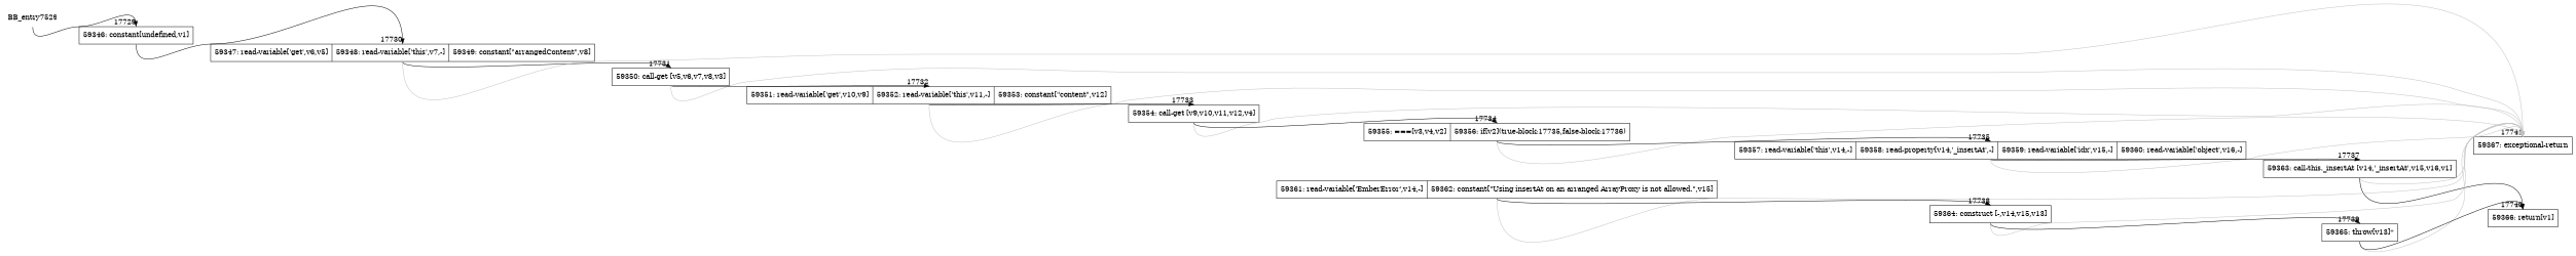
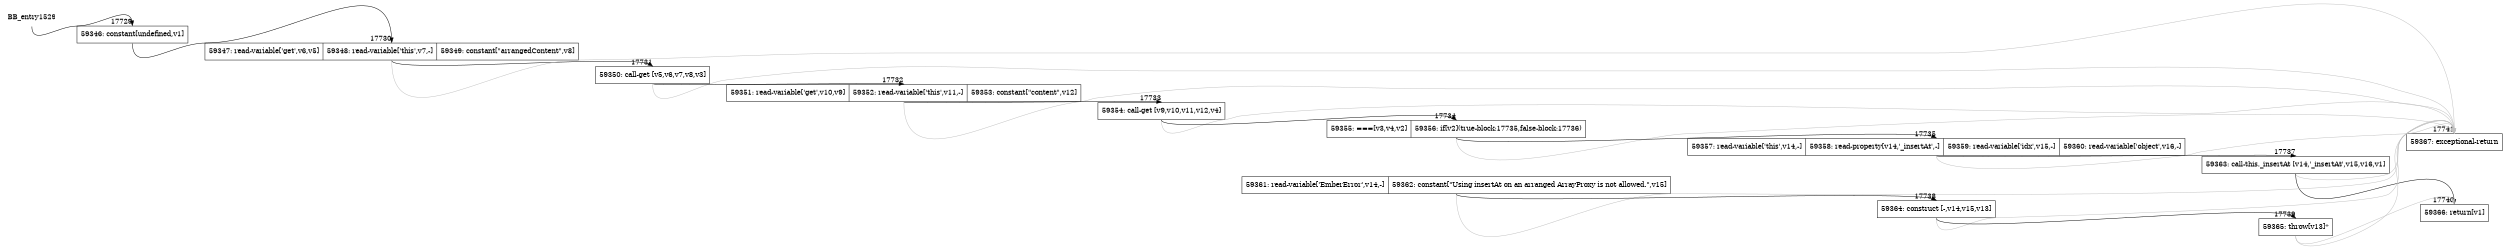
  digraph {
    rankdir=LR
    node [shape=record]
    edge [headport=n tailport=s]
-   BB_entry1529 [shape=none label=BB_entry7529]
+   BB_entry1529 [shape=none]
    n2 [label="{59346: constant[undefined,v1]}"]
    n3 [label="{59347: read-variable['get',v6,v5]|59348: read-variable['this',v7,-]|59349: constant[\"arrangedContent\",v8]}"]
    n4 [label="{59350: call-get [v5,v6,v7,v8,v3]}"]
    n5 [label="{59367: exceptional-return}"]
    n6 [label="{59351: read-variable['get',v10,v9]|59352: read-variable['this',v11,-]|59353: constant[\"content\",v12]}"]
    n7 [label="{59354: call-get [v9,v10,v11,v12,v4]}"]
    n8 [label="{59355: ===[v3,v4,v2]|59356: if[v2](true-block:17735,false-block:17736)}"]
    n9 [label="{59357: read-variable['this',v14,-]|59358: read-property[v14,'_insertAt',-]|59359: read-variable['idx',v15,-]|59360: read-variable['object',v16,-]}"]
    n10 [label="{59363: call-this._insertAt [v14,'_insertAt',v15,v16,v1]}"]
    n11 [label="{59361: read-variable['EmberError',v14,-]|59362: constant[\"Using insertAt on an arranged ArrayProxy is not allowed.\",v15]}"]
    n12 [label="{59364: construct [-,v14,v15,v13]}"]
    n13 [label="{59366: return[v1]}"]
    n14 [label="{59365: throw[v13]*}"]
    BB_entry1529 -> n2 [headlabel="    17729"]
    n2 -> n3 [headlabel="      17730"]
    n3 -> n4 [headlabel="      17731"]
    n3 -> n5 [color=gray headlabel="      17741"]
    n4 -> n5 [color=gray]
    n4 -> n6 [headlabel="      17732"]
    n6 -> n5 [color=gray]
    n6 -> n7 [headlabel="      17733"]
    n7 -> n5 [color=gray]
    n7 -> n8 [headlabel="      17734"]
    n8 -> n5 [color=gray]
    n8 -> n9 [headlabel="      17735"]
    n9 -> n5 [color=gray]
    n9 -> n10 [headlabel="      17737"]
    n10 -> n5 [color=gray]
    n10 -> n13 [headlabel="      17740"]
    n11 -> n5 [color=gray]
    n11 -> n12 [headlabel="      17738"]
    n12 -> n5 [color=gray]
    n12 -> n14 [headlabel="      17739"]
    n14 -> n5 [color=gray]
-   n14 -> n13
+   n14 -> n13 [color=gray]
  }
